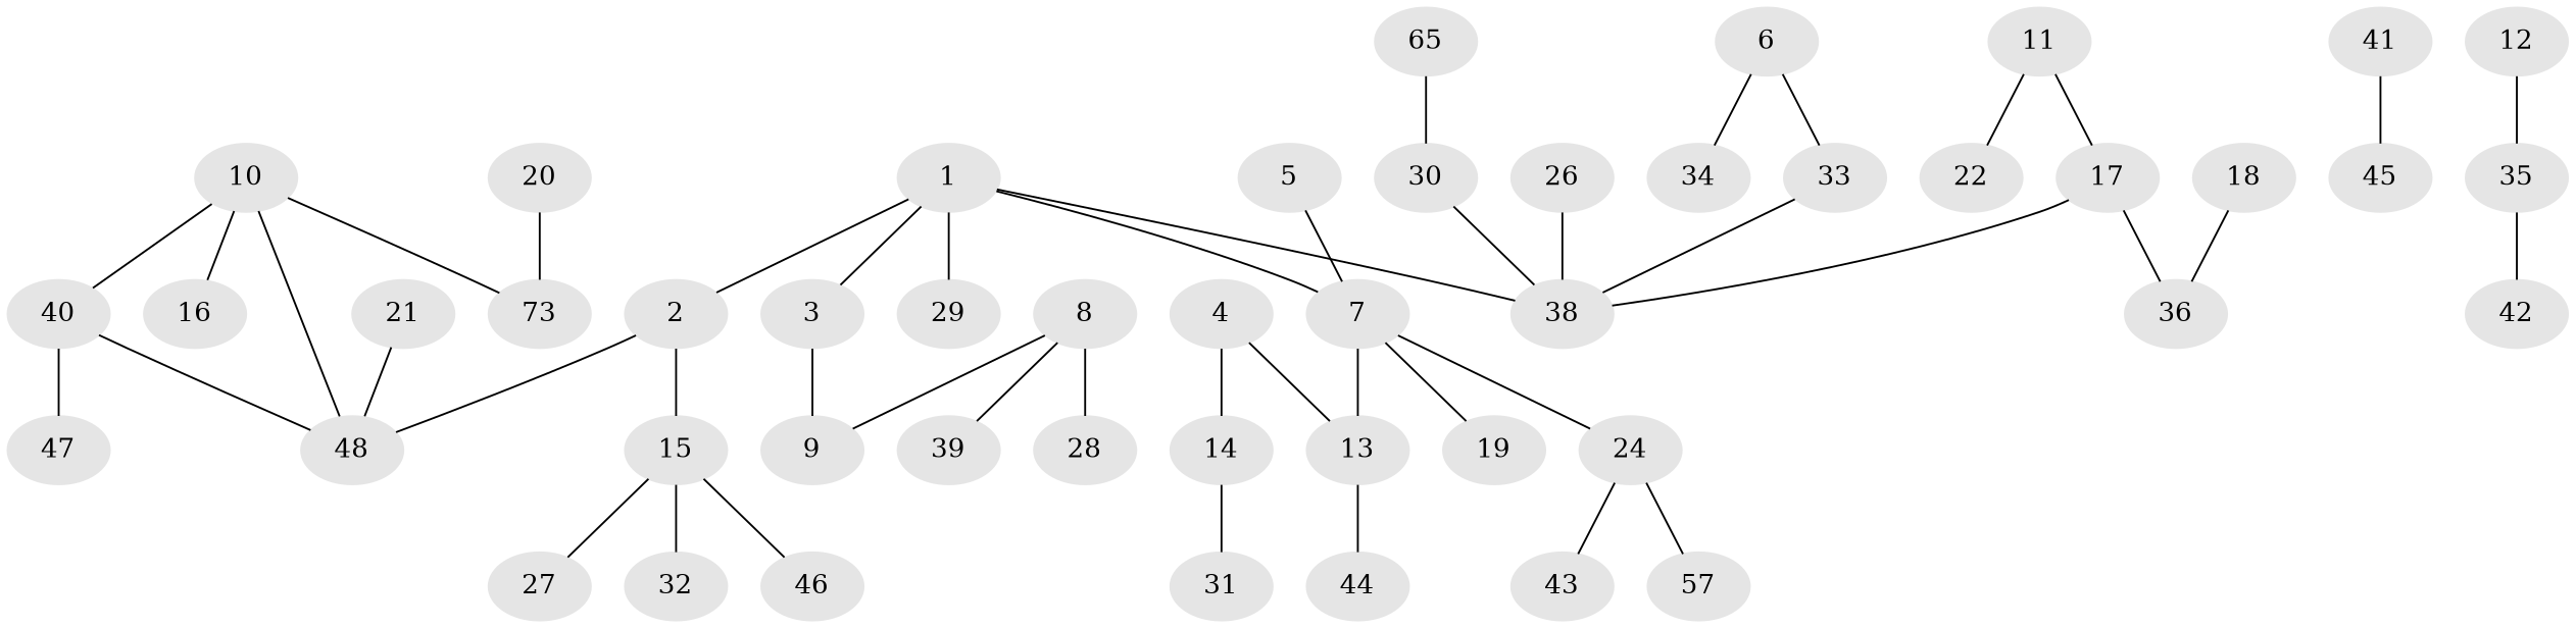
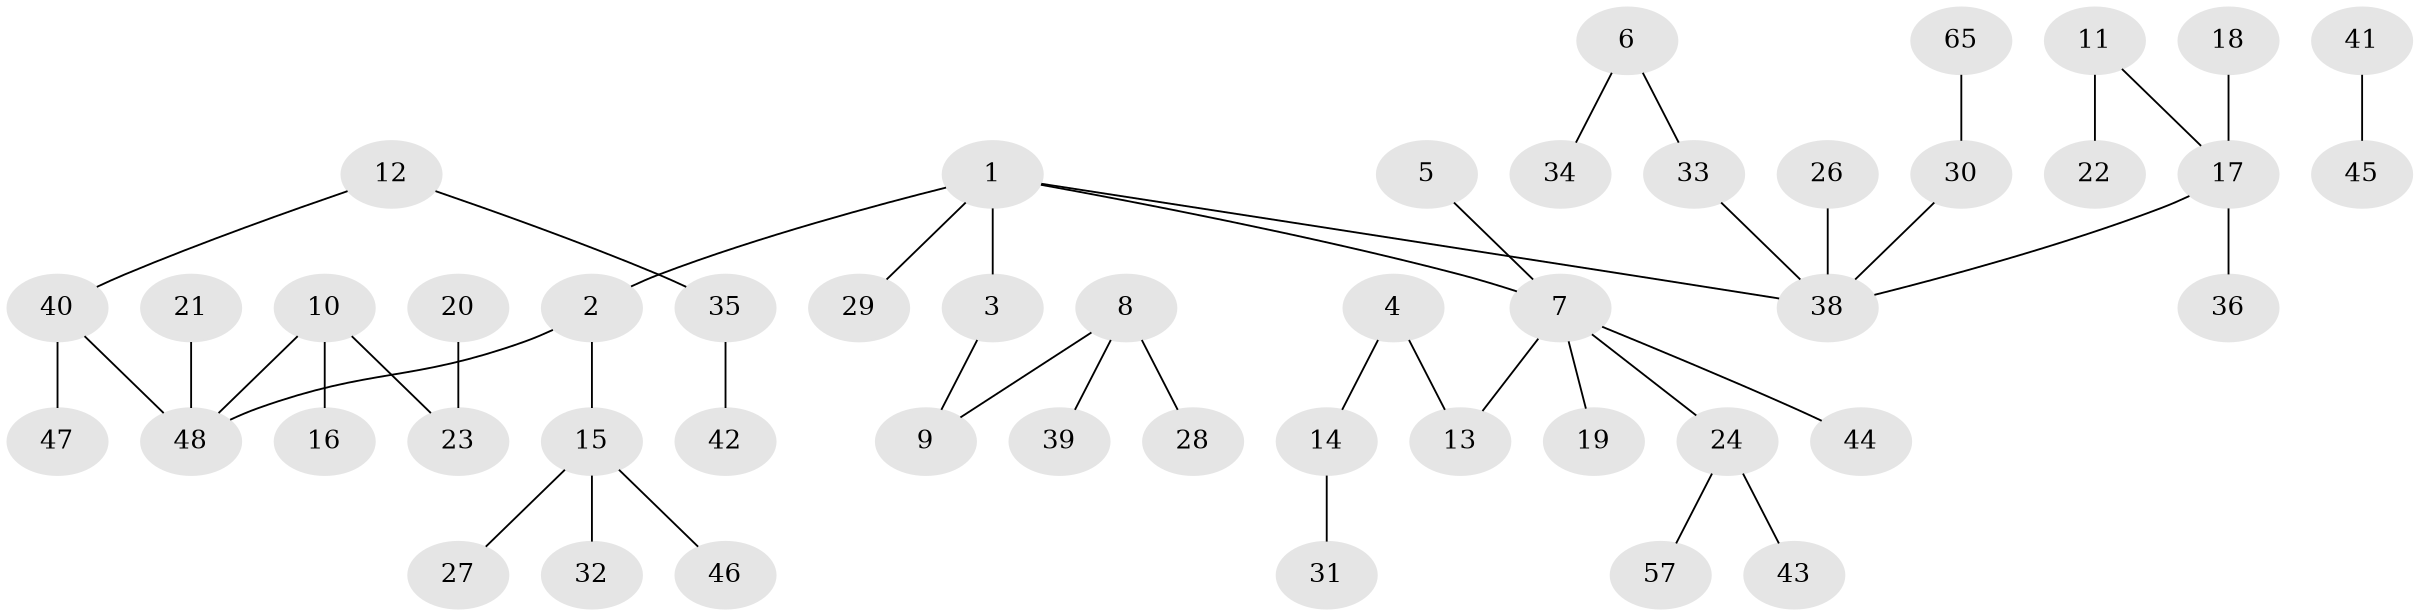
  graph {
    node [color=gray90 style=filled]
    edge [weight=1.0]
    1
    2
    3
    7
    29
    38
    15
    48
    9
    13
    19
    24
    44
    41
    45
    27
    32
    46
    4
    14
    31
    5
    6
    33
    34
    n26 [label=57]
    43
    8
    28
    39
    10
    16
-   23 [label=73]
+   23
    11
    17
    22
    36
    12
    35
    40
    42
    47
    18
    20
    21
    n46 [label=65]
    30
    26
    1 -- 2
    1 -- 3
    1 -- 7
    1 -- 29
    1 -- 38
    2 -- 15
    2 -- 48
    3 -- 9
    7 -- 13
    7 -- 19
    7 -- 24
-   13 -- 44
+   7 -- 44
    15 -- 27
    15 -- 32
    15 -- 46
    24 -- n26
    24 -- 43
    41 -- 45
    4 -- 13
    4 -- 14
    14 -- 31
    5 -- 7
    6 -- 33
    6 -- 34
    33 -- 38
    8 -- 9
    8 -- 28
    8 -- 39
    10 -- 48
    10 -- 16
    10 -- 23
    11 -- 17
    11 -- 22
    17 -- 38
    17 -- 36
    12 -- 35
-   10 -- 40
+   12 -- 40
    35 -- 42
    40 -- 48
    40 -- 47
-   18 -- 36
+   18 -- 17
    20 -- 23
    21 -- 48
    n46 -- 30
    30 -- 38
    26 -- 38
  }
